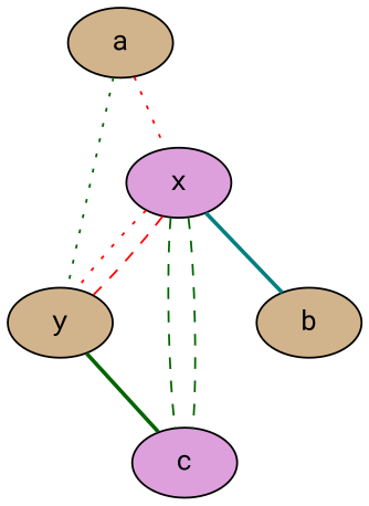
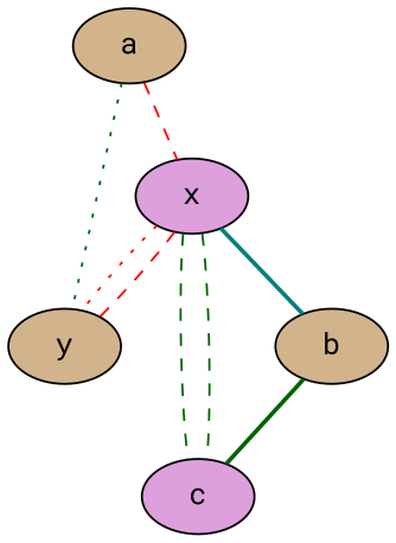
  graph {
    fontname="Roboto Mono"
    node [fillcolor=tan fontname="Roboto Mono" style=filled]
    edge [color=darkgreen fontname="Roboto Mono" style=dotted]
    x [fillcolor=plum]
    a
    y
    c [fillcolor=plum]
    b
    x -- y [color=red]
    x -- y [color=red style=dashed w=5.0]
    x -- c [style=dashed w=10.0]
    x -- c [style=dashed w=10.0]
    x -- b [color=teal style=bold]
-   a -- x [color=red]
+   a -- x [color=red style=dashed]
    a -- y
-   y -- c [style=bold]
+   b -- c [style=bold]
  }
